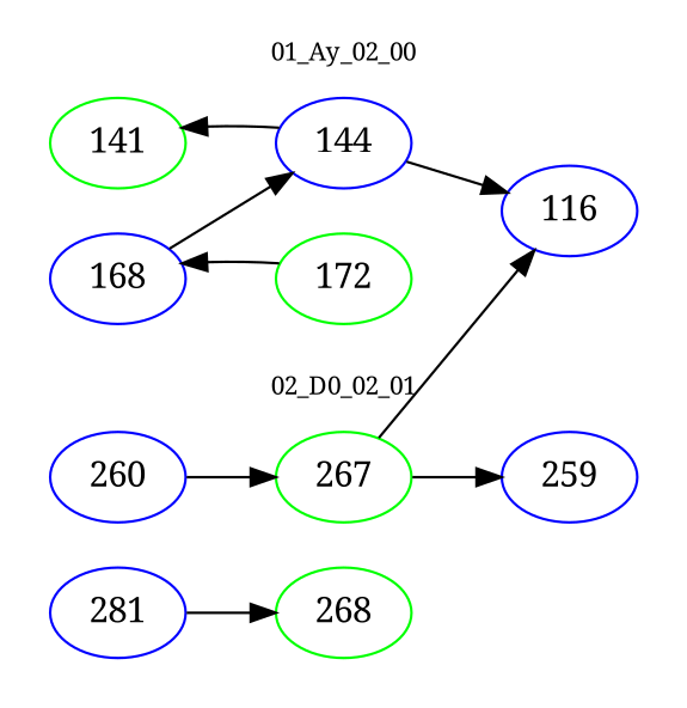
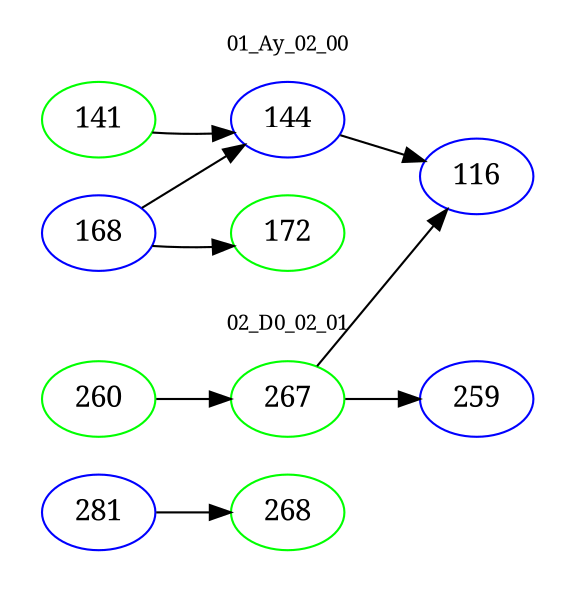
  digraph {
    fontname="Noto Serif"
    rankdir=LR
    node [color=green fontname="Noto Serif"]
    edge [color=black fontname="Noto Serif"]
    n1 [label=141]
    n2 [color=blue label=144]
    n3 [color=blue label=168]
    n4 [color=blue label=116]
    n5 [label=172]
-   n6 [color=blue label=260]
+   n6 [label=260]
    n7 [label=267]
    n8 [color=blue label=259]
    n9 [color=blue label=281]
    n10 [label=268]
    subgraph cluster_1 {
      color=white
      fontsize=10
      label="01_Ay_02_00"
      n1
      n2
      n3
      n4
      n5
    }
    subgraph cluster_2 {
      color=white
      fontsize=10
      label="02_D0_02_01"
      n6
      n7
      n8
      n9
      n10
    }
-   n2 -> n1
+   n1 -> n2
    n2 -> n4
    n3 -> n2
-   n5 -> n3
+   n3 -> n5
    n6 -> n7
    n7 -> n4
    n7 -> n8
    n9 -> n10
  }
